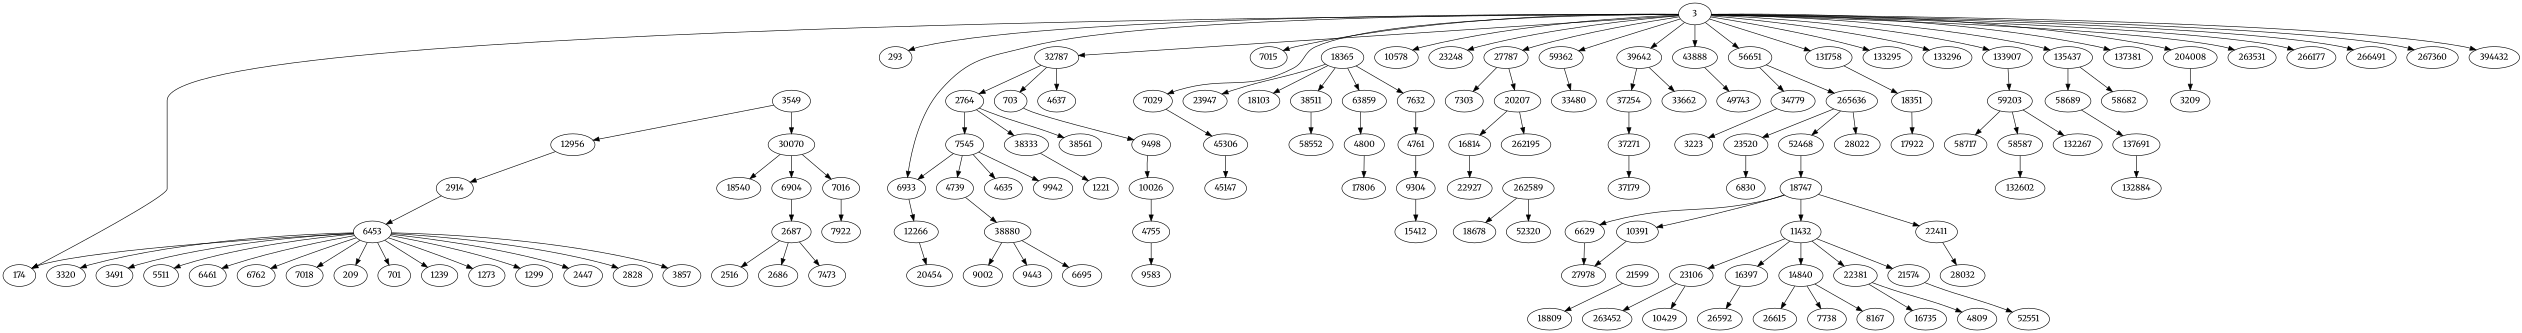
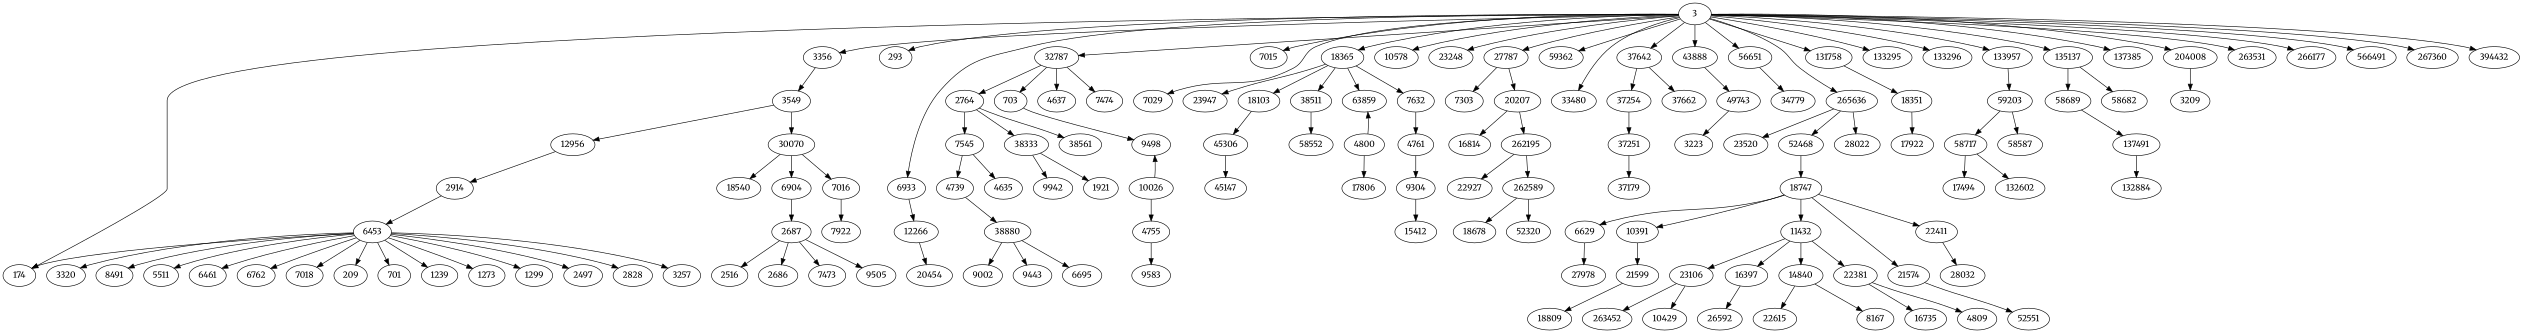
  digraph {
    fontname=Merriweather
    node [fontname=Merriweather]
    edge [fontname=Merriweather]
    3
    174
    293
+   3356
    n5 [label=6933]
    7015
    7029
    10578
    18365
    23248
    27787
    32787
    33480
-   37642 [label=39642]
+   37642
    43888
    56651
    59362
    131758
    133295
    133296
-   133957 [label=133907]
-   135437
-   137385 [label=137381]
+   133957
+   135437 [label=135137]
+   137385
    204008
    263531
    265636
    266177
-   266491
+   266491 [label=566491]
    267360
    394432
    3549
    12266
    7632
    18103
    23947
    38511
    63859
    7303
    20207
    703
    2764
    4637
+   7474
    37254
-   37662 [label=33662]
+   37662
    49743
    34779
    18351
    59203
    58689
    58682
    3209
    23520
    52468
    28022
    9498
    10026
    2687
    2516
    2686
    7473
+   9505
    7545
    38333
    38561
    4739
    4635
    9942
-   1221
+   1221 [label=1921]
    2914
    6453
    209
    701
    1239
    1273
    1299
-   2497 [label=2447]
+   2497
    2828
-   3257 [label=3857]
+   3257
    3320
-   3491
+   3491 [label=8491]
    5511
    6461
    6762
    7018
    12956
    30070
    6904
    7016
    18540
    38880
    6695
    9002
    9443
    4755
    9583
    4761
    9304
    15412
    4800
    17806
    n102 [label=6629]
    27978
    20454
    7922
    10391
    21599
    18809
    11432
    14840
    16397
    21574
    22381
    23106
-   7738
    8167
-   26615
+   26615 [label=22615]
    26592
    52551
    4809
    16735
    10429
    263452
    16814
    22927
    45306
    45147
    17922
    58552
    18747
    22411
    28032
    262195
    262589
-   6830
    3223
-   37271
+   37271 [label=37251]
    37179
-   137491 [label=137691]
+   137491
    132884
    58717
+   17494
    132602
    58587
-   132267
    18678
    52320
    3 -> 174
    3 -> 293
+   3 -> 3356
    3 -> n5
    3 -> 7015
    3 -> 7029
    3 -> 10578
+   3 -> 18365
    3 -> 23248
    3 -> 27787
    3 -> 32787
-   59362 -> 33480
+   3 -> 33480
    3 -> 37642
    3 -> 43888
    3 -> 56651
    3 -> 59362
    3 -> 131758
    3 -> 133295
    3 -> 133296
    3 -> 133957
    3 -> 135437
    3 -> 137385
    3 -> 204008
    3 -> 263531
-   56651 -> 265636
+   3 -> 265636
    3 -> 266177
    3 -> 266491
    3 -> 267360
    3 -> 394432
+   3356 -> 3549
    n5 -> 12266
    18365 -> 7632
    18365 -> 18103
    18365 -> 23947
    18365 -> 38511
    18365 -> 63859
    27787 -> 7303
    27787 -> 20207
    32787 -> 703
    32787 -> 2764
    32787 -> 4637
+   32787 -> 7474
    37642 -> 37254
    37642 -> 37662
    43888 -> 49743
    56651 -> 34779
    131758 -> 18351
    133957 -> 59203
    135437 -> 58689
    135437 -> 58682
    204008 -> 3209
    265636 -> 23520
    265636 -> 52468
    265636 -> 28022
    3549 -> 12956
    3549 -> 30070
    12266 -> 20454
    7632 -> 4761
-   7029 -> 45306
+   18103 -> 45306
    38511 -> 58552
-   63859 -> 4800
+   4800 -> 63859
    20207 -> 16814
    20207 -> 262195
    703 -> 9498
    2764 -> 7545
    2764 -> 38333
    2764 -> 38561
    37254 -> 37271
-   34779 -> 3223
+   49743 -> 3223
    18351 -> 17922
    59203 -> 58717
    59203 -> 58587
-   59203 -> 132267
    58689 -> 137491
-   23520 -> 6830
    52468 -> 18747
-   9498 -> 10026
+   10026 -> 9498
    10026 -> 4755
    2687 -> 2516
    2687 -> 2686
    2687 -> 7473
-   7545 -> n5
+   2687 -> 9505
    7545 -> 4739
    7545 -> 4635
-   7545 -> 9942
+   38333 -> 9942
    38333 -> 1221
    4739 -> 38880
    2914 -> 6453
    6453 -> 174
    6453 -> 209
    6453 -> 701
    6453 -> 1239
    6453 -> 1273
    6453 -> 1299
    6453 -> 2497
    6453 -> 2828
    6453 -> 3257
    6453 -> 3320
    6453 -> 3491
    6453 -> 5511
    6453 -> 6461
    6453 -> 6762
    6453 -> 7018
    12956 -> 2914
    30070 -> 6904
    30070 -> 7016
    30070 -> 18540
    6904 -> 2687
    7016 -> 7922
    38880 -> 6695
    38880 -> 9002
    38880 -> 9443
    4755 -> 9583
    4761 -> 9304
    9304 -> 15412
    4800 -> 17806
    n102 -> 27978
-   10391 -> 27978
+   10391 -> 21599
    21599 -> 18809
    11432 -> 14840
    11432 -> 16397
-   11432 -> 21574
+   18747 -> 21574
    11432 -> 22381
    11432 -> 23106
-   14840 -> 7738
    14840 -> 8167
    14840 -> 26615
    16397 -> 26592
    21574 -> 52551
    22381 -> 4809
    22381 -> 16735
    23106 -> 10429
    23106 -> 263452
-   16814 -> 22927
+   262195 -> 22927
    45306 -> 45147
    18747 -> n102
    18747 -> 10391
    18747 -> 11432
    18747 -> 22411
    22411 -> 28032
+   262195 -> 262589
    262589 -> 18678
    262589 -> 52320
    37271 -> 37179
    137491 -> 132884
-   58587 -> 132602
+   58717 -> 17494
+   58717 -> 132602
  }
